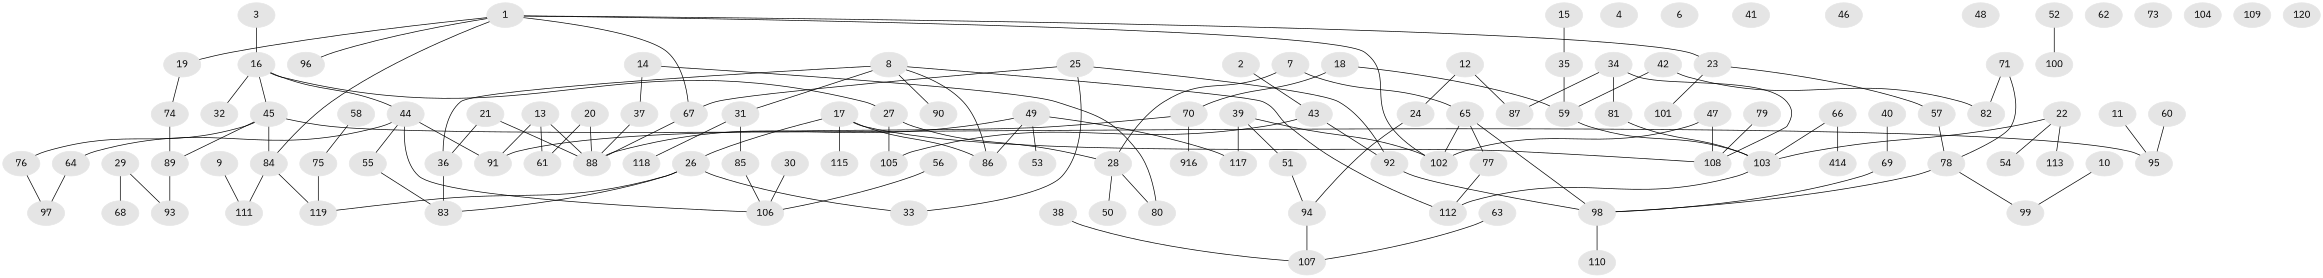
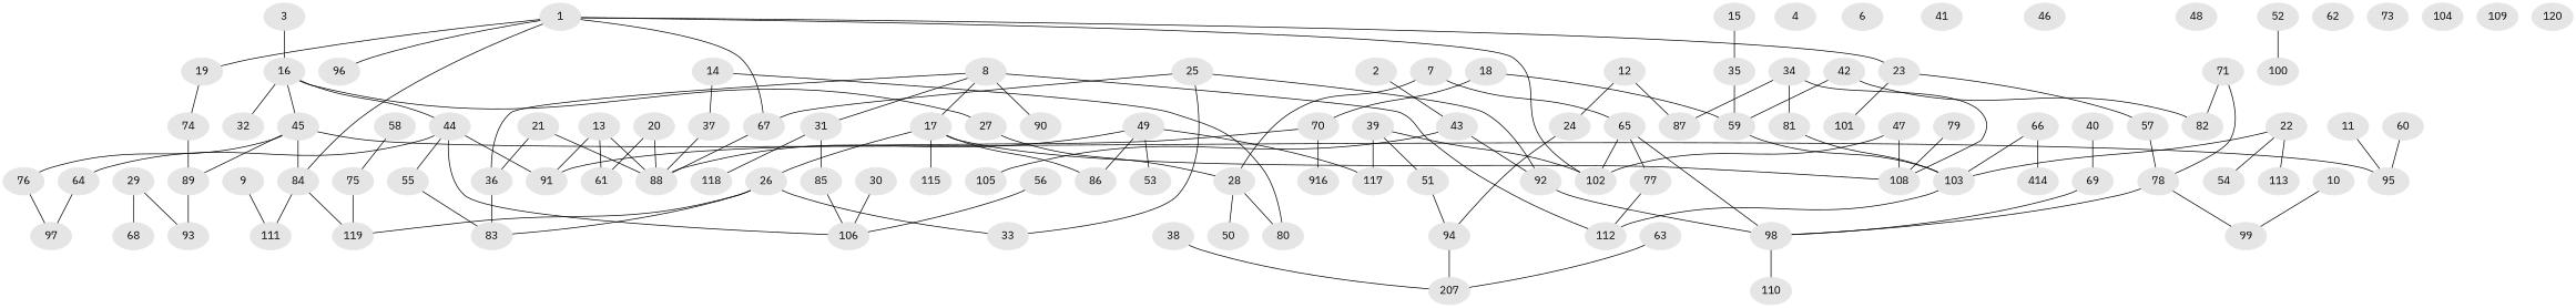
  graph {
    fontname="IBM Plex Sans"
    node [color=gray90 fontname="IBM Plex Sans" style=filled]
    edge [fontname="IBM Plex Sans"]
    1
    19
    23
    67
    84
    96
    102
    74
    57
    101
    88
    111
    119
    2
    43
    92
    105
    3
    16
    27
    32
    44
    45
    4
    6
    7
    28
    65
    80
    50
    77
    98
    8
    31
    36
    86
    90
    112
    85
    118
    83
    9
    10
    99
    11
    95
    12
    24
    87
    94
    13
    61
    91
    14
    37
    15
    35
    59
    106
    55
    64
    76
    89
    17
    26
    108
    115
    33
    18
    70
    103
    n72 [label=916]
    20
    21
    22
    54
    113
    78
-   107
+   107 [label=207]
    25
    29
    68
    93
    30
    34
    81
    38
    39
    51
    117
    40
    69
    41
    42
    82
    97
    46
    47
    48
    49
    53
    52
    100
    56
    58
    75
    60
    62
    63
    110
    66
    n112 [label=414]
    71
    73
    79
    104
    109
    120
    1 -- 19
    1 -- 23
    1 -- 67
    1 -- 84
    1 -- 96
    1 -- 102
    19 -- 74
    23 -- 57
    23 -- 101
    67 -- 88
    84 -- 111
    84 -- 119
    74 -- 89
    57 -- 78
    2 -- 43
    43 -- 92
    43 -- 105
    92 -- 98
    3 -- 16
    16 -- 27
    16 -- 32
    16 -- 44
    16 -- 45
-   27 -- 105
    27 -- 28
    44 -- 91
    44 -- 106
    44 -- 55
    44 -- 64
    45 -- 84
    45 -- 95
    45 -- 76
    45 -- 89
    7 -- 28
    7 -- 65
    28 -- 80
    28 -- 50
    65 -- 102
    65 -- 77
    65 -- 98
    77 -- 112
    98 -- 110
    8 -- 31
    8 -- 36
-   8 -- 86
+   8 -- 17
    8 -- 90
    8 -- 112
    31 -- 85
    31 -- 118
    36 -- 83
    85 -- 106
    9 -- 111
    10 -- 99
    11 -- 95
    12 -- 24
    12 -- 87
    24 -- 94
    94 -- 107
    13 -- 88
    13 -- 61
    13 -- 91
    14 -- 80
    14 -- 37
    37 -- 88
    15 -- 35
    35 -- 59
    59 -- 103
    55 -- 83
    64 -- 97
    76 -- 97
    89 -- 93
    17 -- 86
    17 -- 26
    17 -- 108
    17 -- 115
    26 -- 119
    26 -- 83
    26 -- 33
    18 -- 59
    18 -- 70
    70 -- 91
    70 -- n72
    103 -- 112
    20 -- 88
    20 -- 61
    21 -- 88
    21 -- 36
    22 -- 103
    22 -- 54
    22 -- 113
    78 -- 98
    78 -- 99
    25 -- 67
    25 -- 92
    25 -- 33
    29 -- 68
    29 -- 93
    30 -- 106
    34 -- 87
    34 -- 108
    34 -- 81
    81 -- 103
    38 -- 107
    39 -- 102
    39 -- 51
    39 -- 117
    51 -- 94
    40 -- 69
    69 -- 98
    42 -- 59
    42 -- 82
    47 -- 102
    47 -- 108
    49 -- 88
    49 -- 86
    49 -- 117
    49 -- 53
    52 -- 100
    56 -- 106
    58 -- 75
    75 -- 119
    60 -- 95
    63 -- 107
    66 -- 103
    66 -- n112
    71 -- 78
    71 -- 82
    79 -- 108
  }
